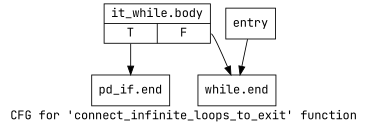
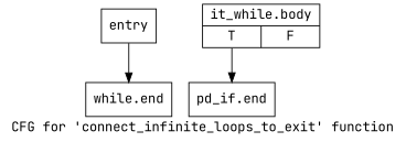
  digraph {
    fontname="JetBrains Mono"
    label="CFG for 'connect_infinite_loops_to_exit' function"
    node [fontname="JetBrains Mono" shape=record]
    edge [fontname="JetBrains Mono"]
    n1 [label="{entry}"]
    n2 [label="{while.end}"]
    n3 [label="{it_while.body|{<s0>T|<s1>F}}"]
    n4 [label="{pd_if.end}"]
    n1 -> n2
-   n3 -> n2 [tailport=s1]
    n3 -> n4 [tailport=s0]
  }
